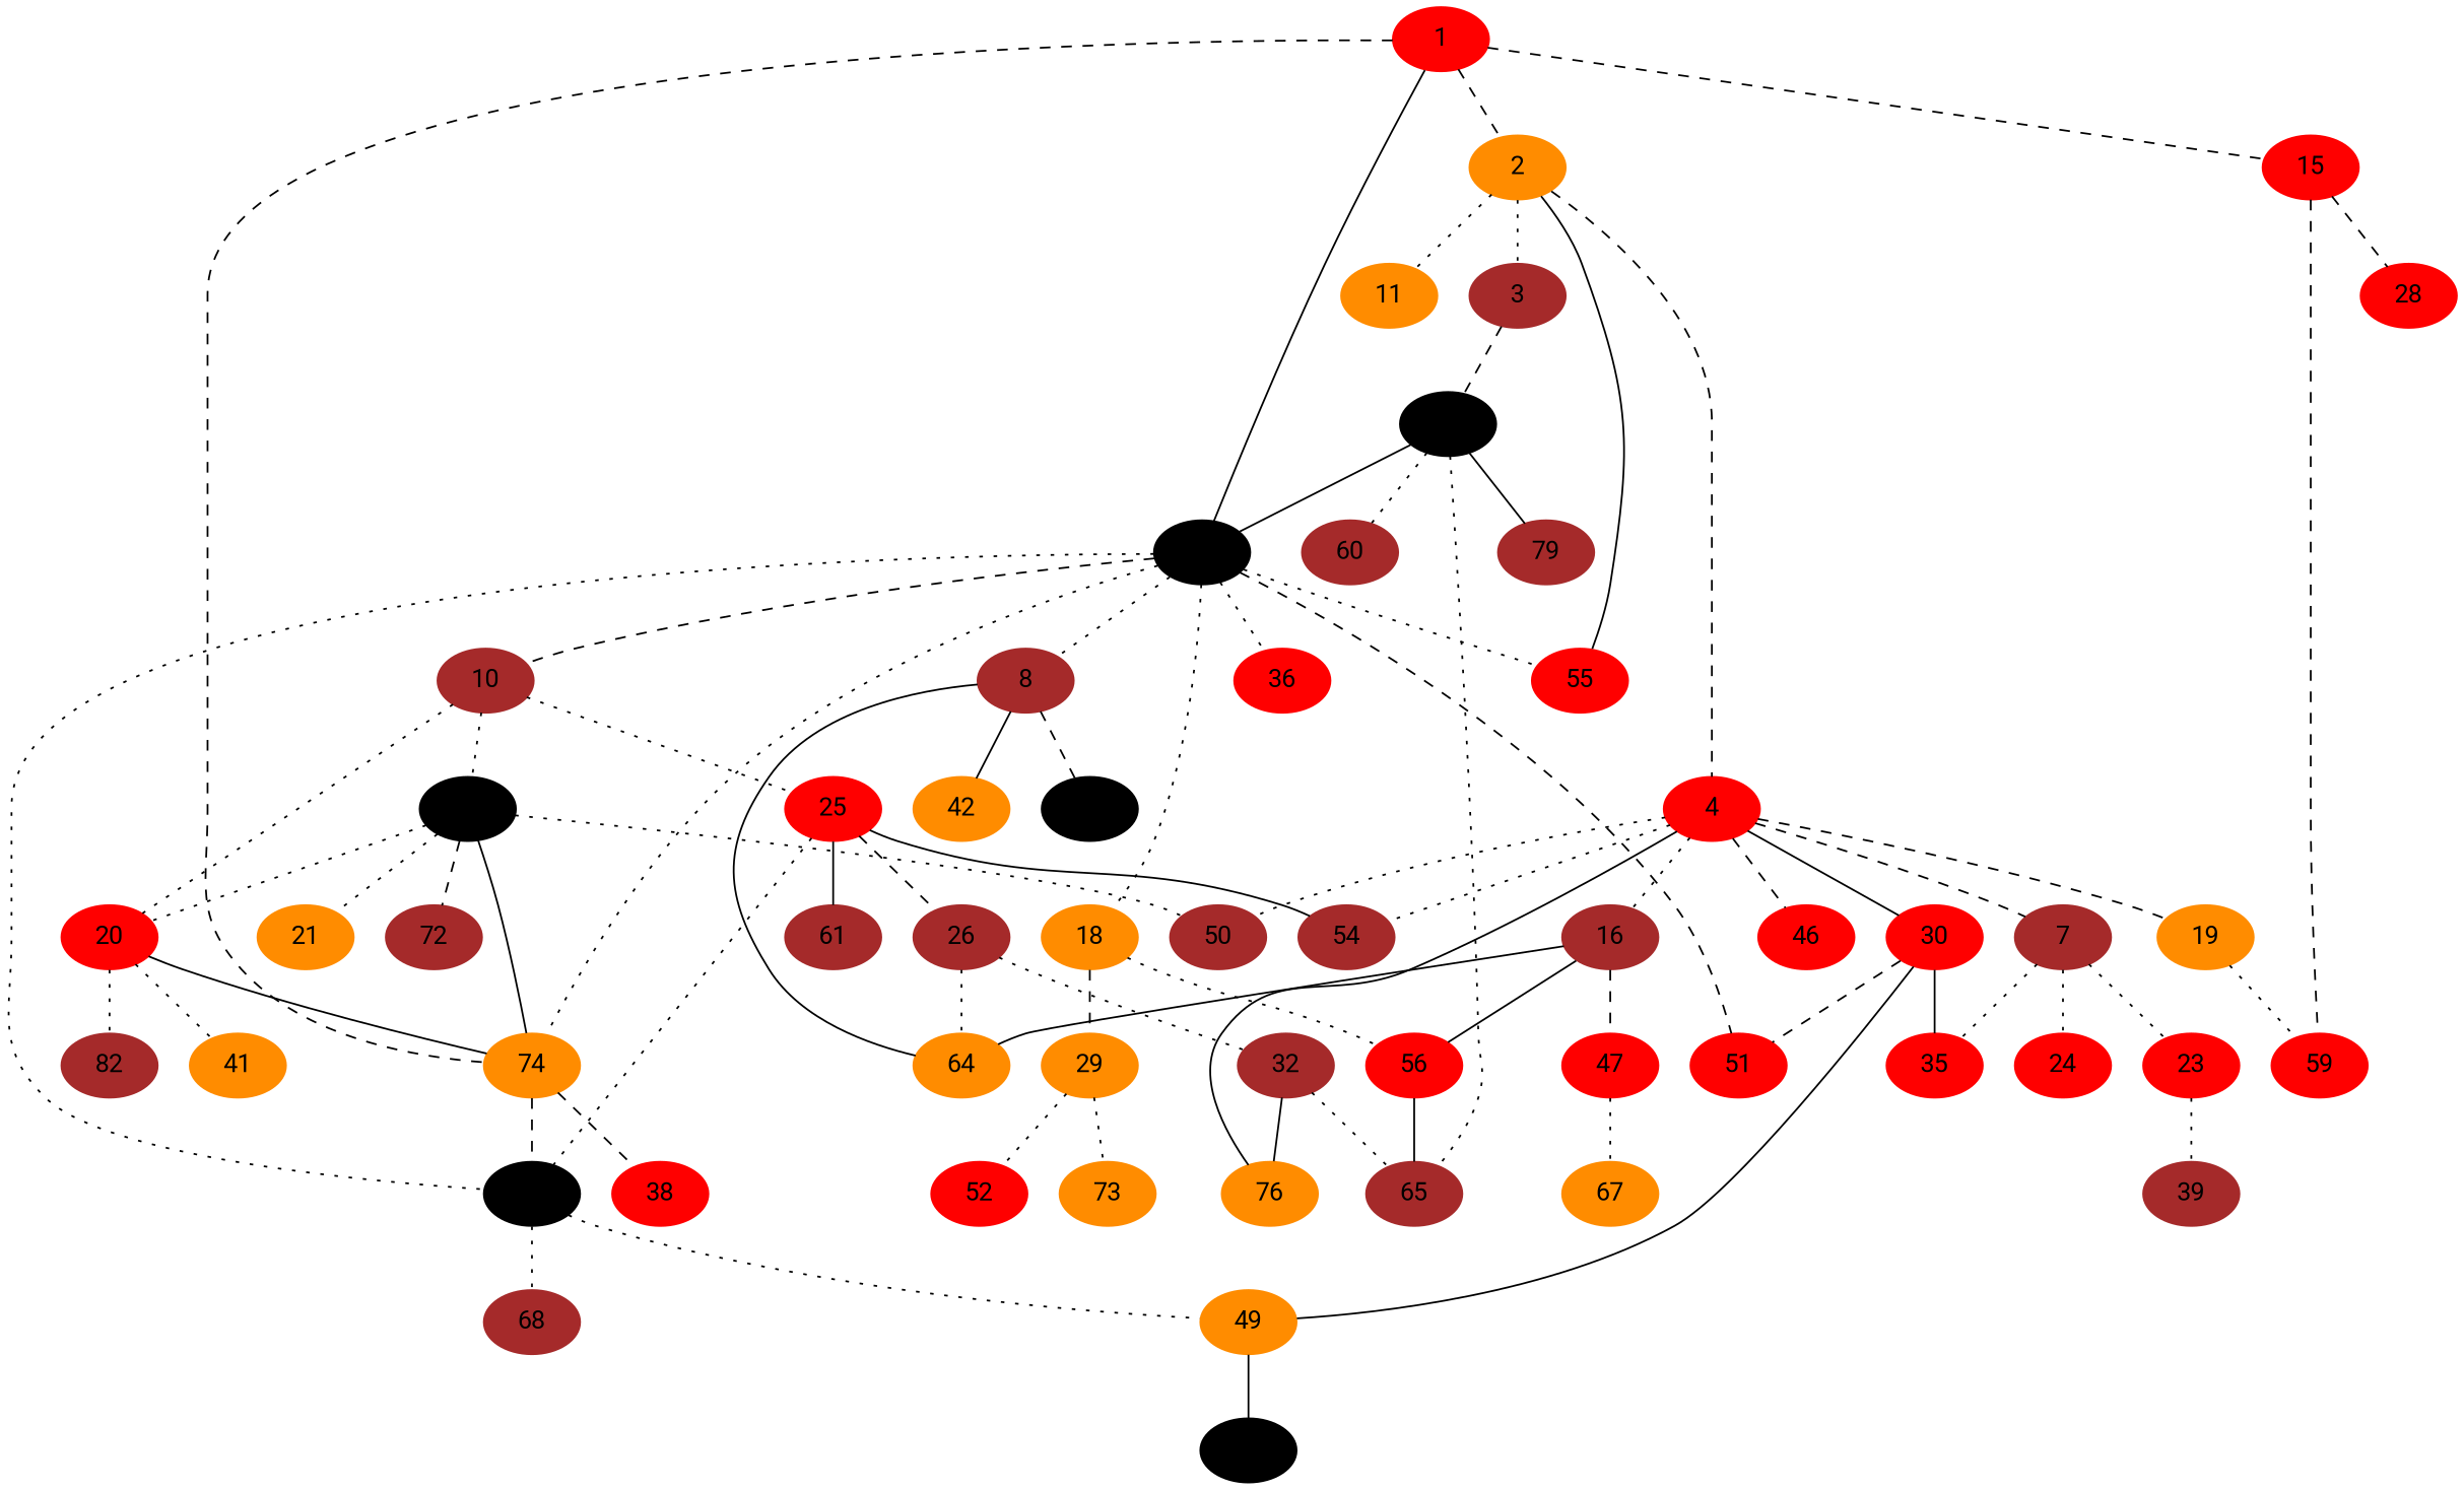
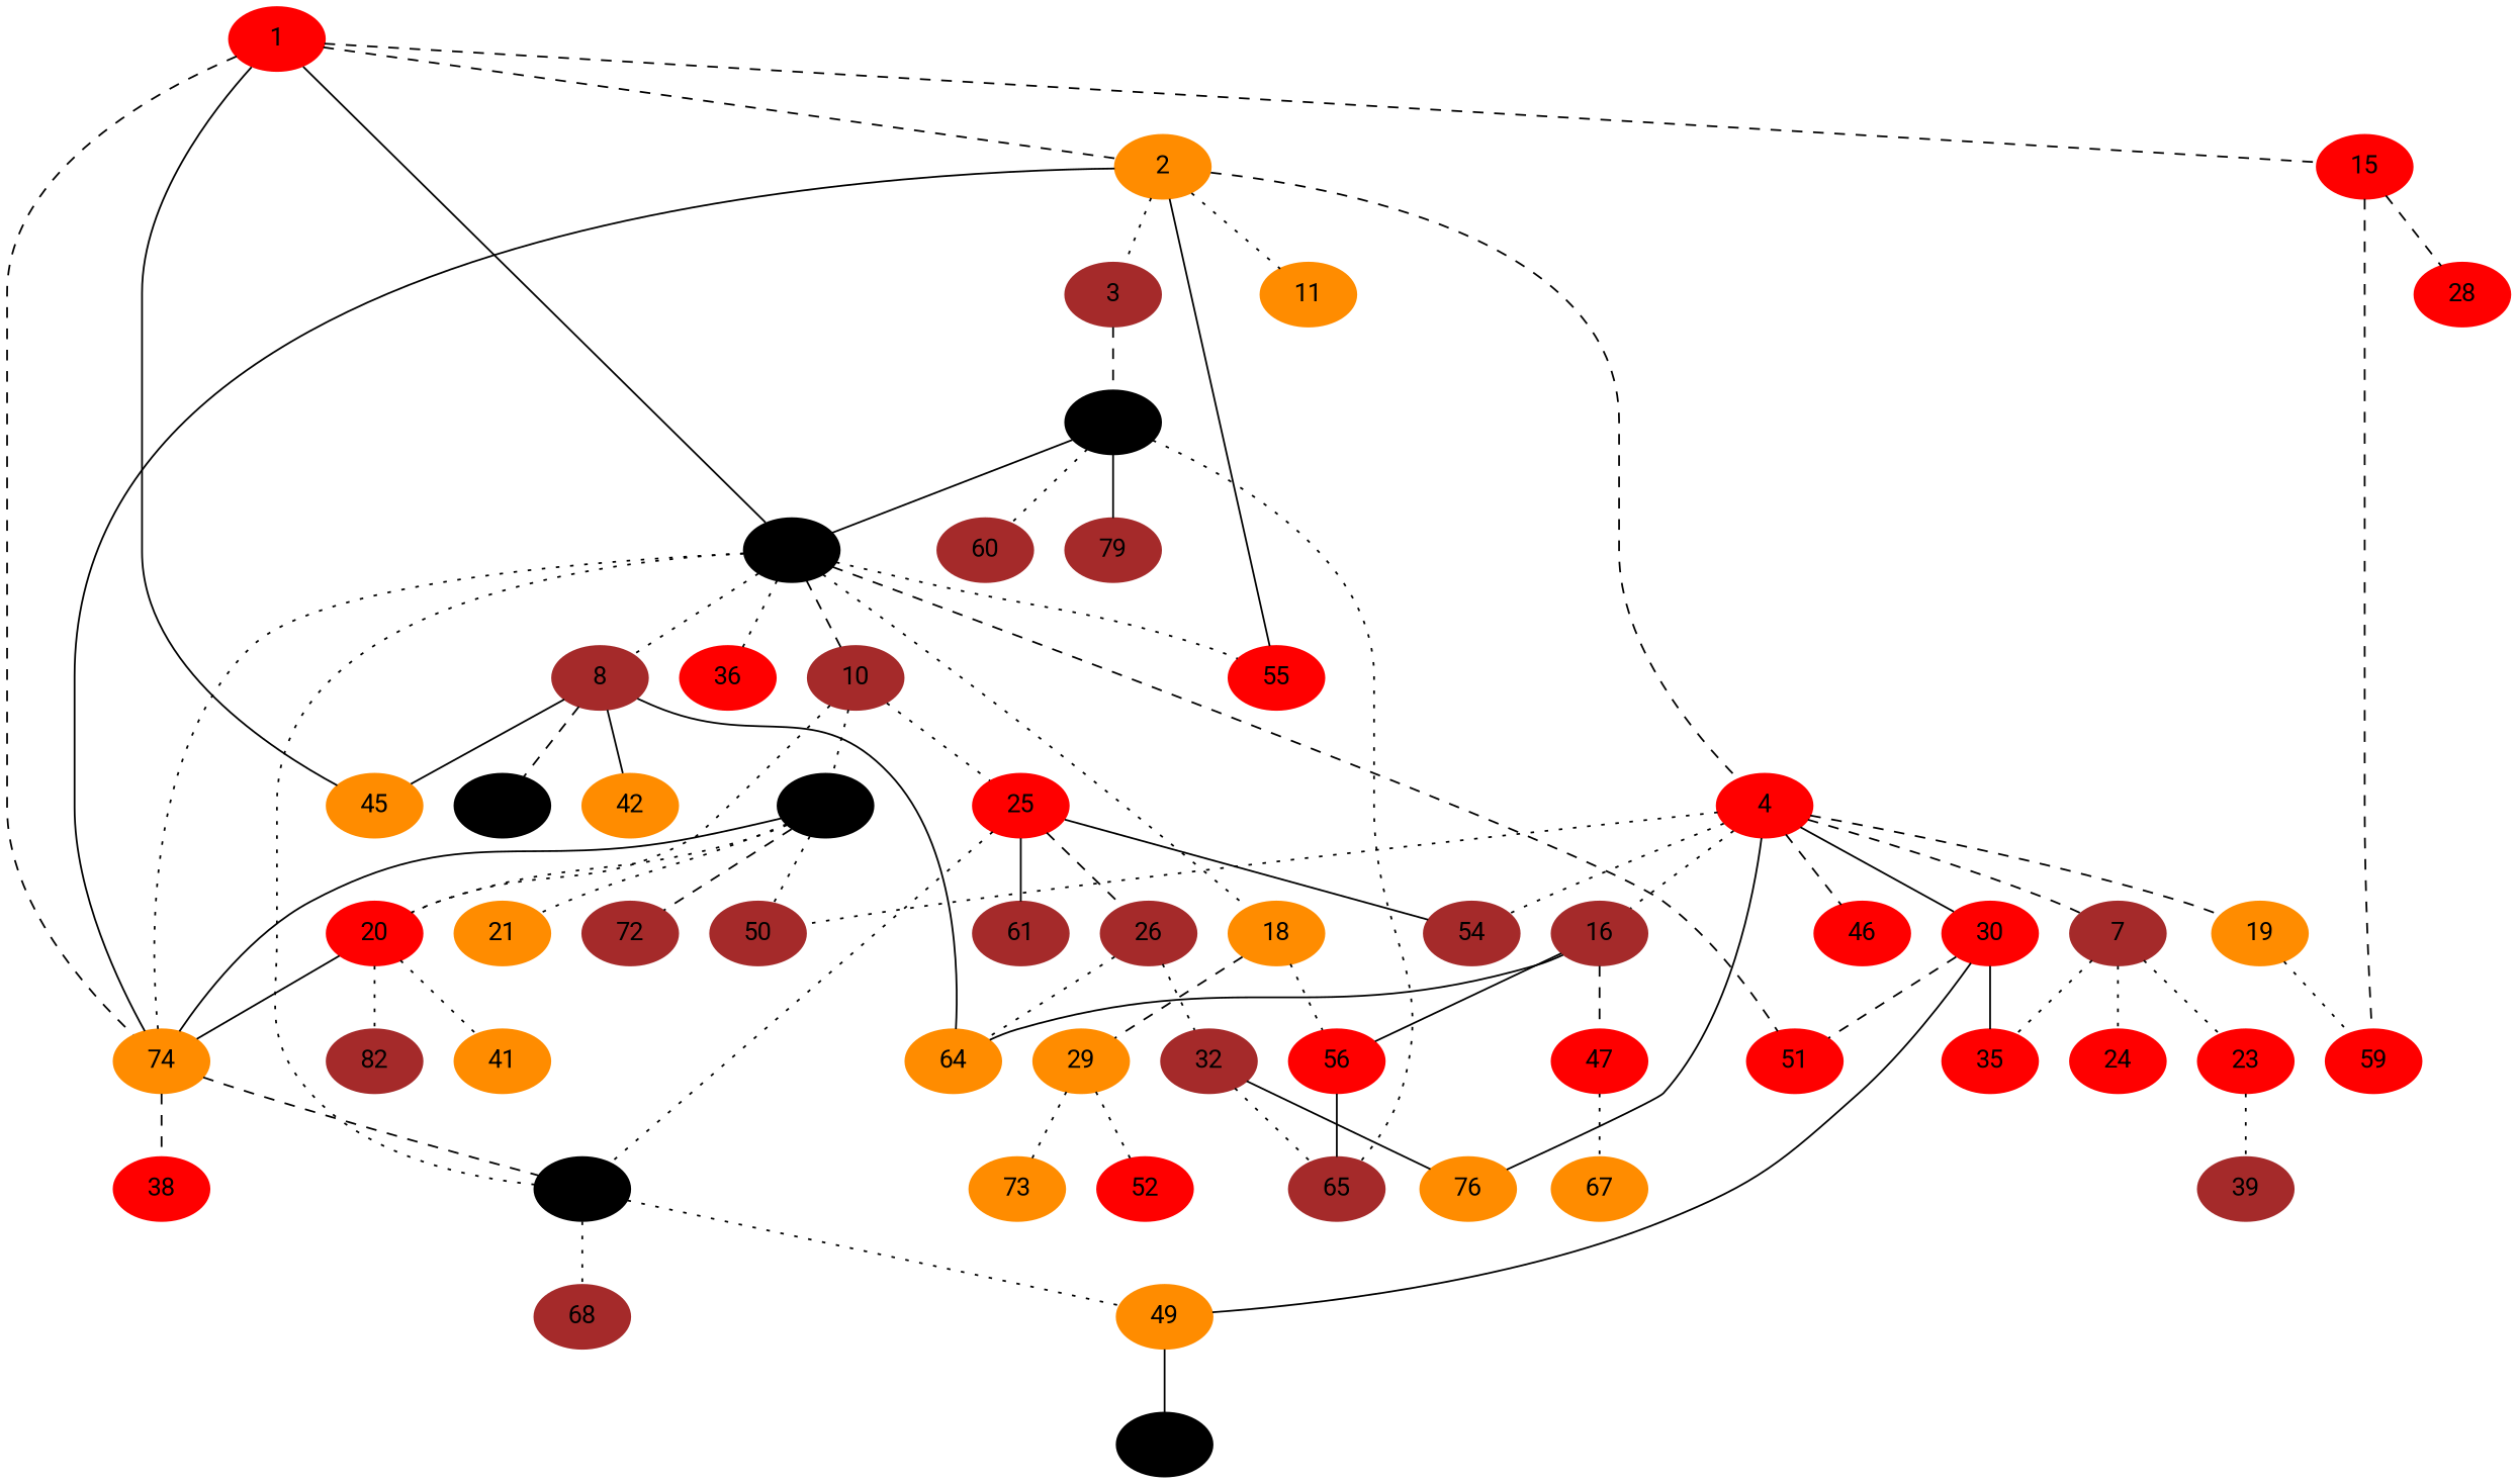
  graph {
    fontname=Roboto
    node [color=red fontname=Roboto style=filled]
    edge [fontname=Roboto style=dotted]
    1 [super="+63"]
    2 [color=darkorange super="+13"]
    6 [color=black super="+81"]
    15
    n5 [color=darkorange label=74 super="+48"]
+   45 [color=darkorange]
    3 [color=brown]
    4 [super="+9"]
    11 [color=darkorange super="+33"]
    55
    8 [color=brown super="+14"]
    10 [color=brown]
    18 [color=darkorange super="+43"]
    36
    37 [color=black super="+66"]
    51
    28
    59 [super="+62"]
    38 [super="+75"]
    5 [color=black super="+53"]
    7 [color=brown super="+22"]
    16 [color=brown super="+17"]
    19 [color=darkorange super="+57"]
    30 [super="+70"]
    46
    50 [color=brown]
    54 [color=brown]
    76 [color=darkorange super="+77"]
    60 [color=brown]
    65 [color=brown]
    79 [color=brown]
    23 [super="+40"]
    24
    35
    64 [color=darkorange super="+80"]
    47
    56 [super="+58"]
    49 [color=darkorange]
    42 [color=darkorange]
    44 [color=black]
    12 [color=black super="+69"]
    20 [super="+27"]
    25 [super="+31"]
    29 [color=darkorange super="+71"]
    68 [color=brown]
    39 [color=brown]
    21 [color=darkorange]
    72 [color=brown]
    41 [color=darkorange]
    82 [color=brown]
    26 [color=brown]
    61 [color=brown]
    67 [color=darkorange]
    52
    73 [color=darkorange]
    32 [color=brown super="+74"]
    78 [color=black]
    1 -- 2 [style=dashed]
    1 -- 6 [style=solid]
    1 -- 15 [style=dashed]
    1 -- n5 [style=dashed]
+   1 -- 45 [style=solid]
+   2 -- n5 [style=solid]
    2 -- 3
    2 -- 4 [style=dashed]
    2 -- 11
    2 -- 55 [style=solid]
    6 -- n5
    6 -- 55
    6 -- 8
    6 -- 10 [style=dashed]
    6 -- 18
    6 -- 36
    6 -- 37
    6 -- 51 [style=dashed]
    15 -- 28 [style=dashed]
    15 -- 59 [style=dashed]
    n5 -- 37 [style=dashed]
    n5 -- 38 [style=dashed]
    3 -- 5 [style=dashed]
    4 -- 7 [style=dashed]
    4 -- 16
    4 -- 19 [style=dashed]
    4 -- 30 [style=solid]
    4 -- 46 [style=dashed]
    4 -- 50
    4 -- 54
    4 -- 76 [style=solid]
+   8 -- 45 [style=solid]
    8 -- 64 [style=solid]
    8 -- 42 [style=solid]
    8 -- 44 [style=dashed]
    10 -- 12
    10 -- 20
    10 -- 25
    18 -- 56
    18 -- 29 [style=dashed weight=2]
    37 -- 49
    37 -- 68
    5 -- 6 [style=solid]
    5 -- 60
    5 -- 65
    5 -- 79 [style=solid]
    7 -- 23
    7 -- 24
    7 -- 35
    16 -- 64 [style=solid]
    16 -- 47 [style=dashed]
    16 -- 56 [style=solid]
    19 -- 59
    30 -- 51 [style=dashed]
    30 -- 35 [style=solid]
    30 -- 49 [style=solid]
    23 -- 39
    47 -- 67
    56 -- 65 [style=solid]
    49 -- 78 [style=solid]
    12 -- n5 [style=solid]
    12 -- 50
    12 -- 20
    12 -- 21
    12 -- 72 [style=dashed]
    20 -- n5 [style=solid]
    20 -- 41
    20 -- 82
    25 -- 37
    25 -- 54 [style=solid]
    25 -- 26 [style=dashed]
    25 -- 61 [style=solid]
    29 -- 52
    29 -- 73
    26 -- 64
    26 -- 32
    32 -- 76 [style=solid]
    32 -- 65
  }
